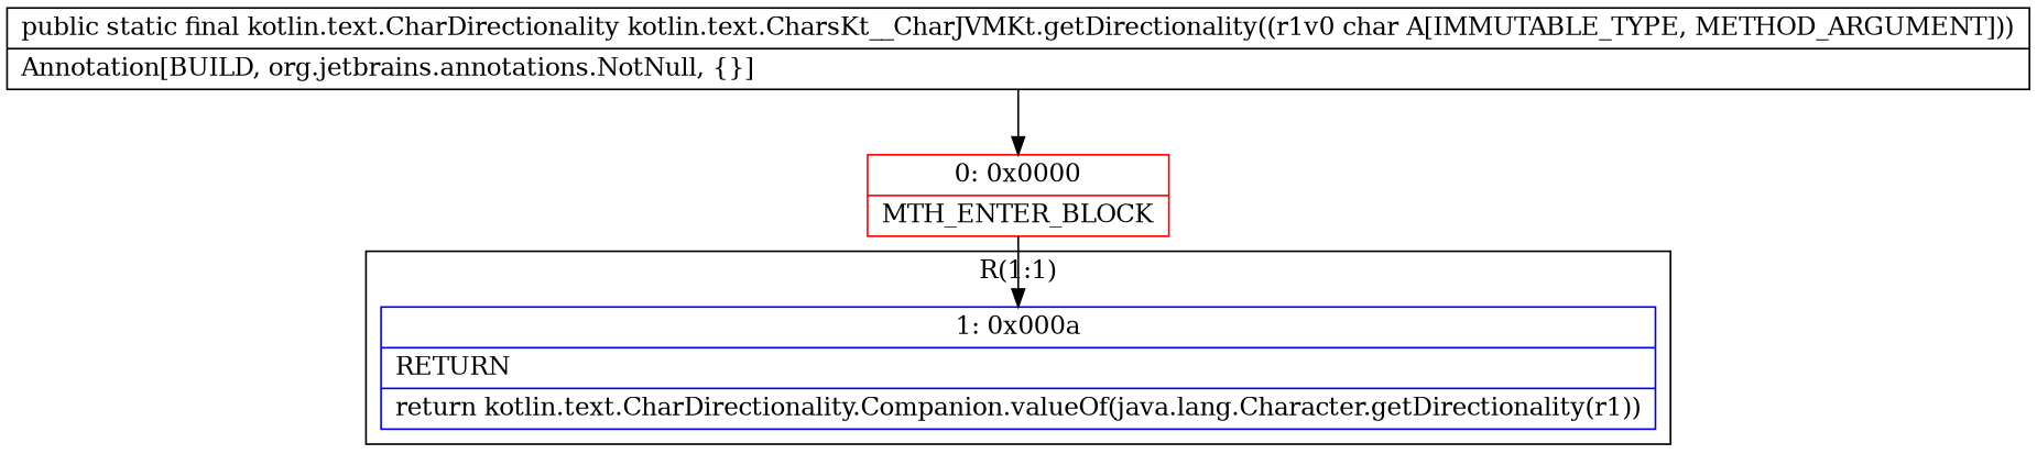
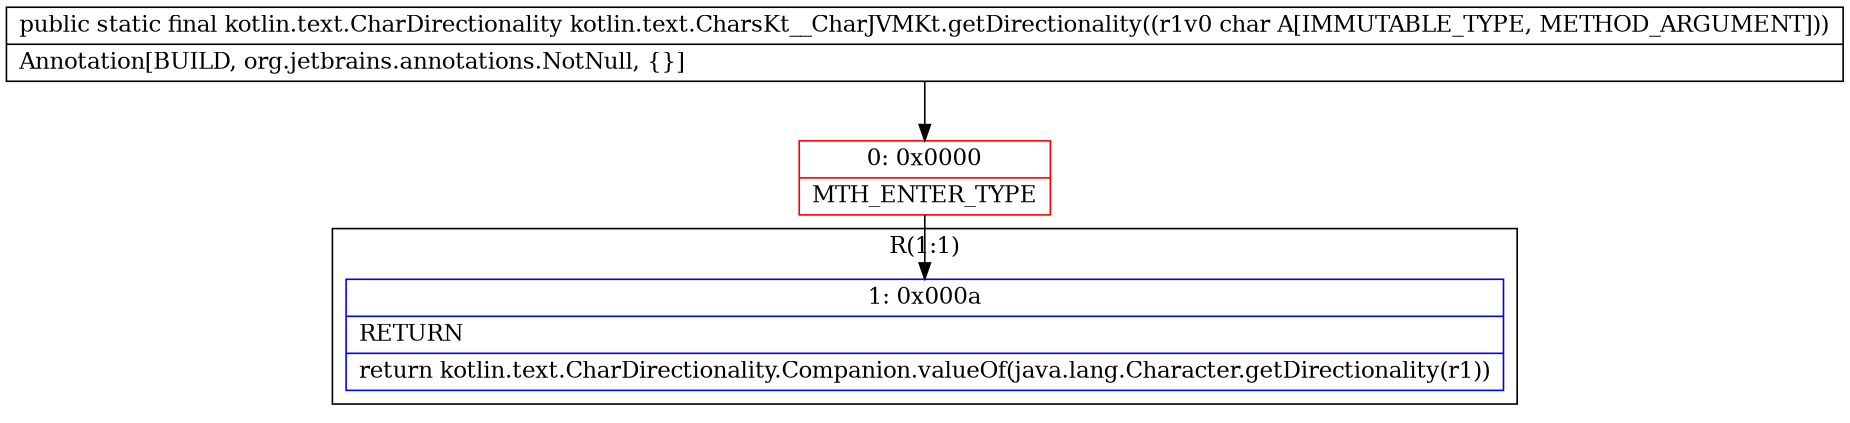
  digraph {
    node [shape=record]
    n1 [color=blue label="{1\:\ 0x000a|RETURN\l|return kotlin.text.CharDirectionality.Companion.valueOf(java.lang.Character.getDirectionality(r1))\l}"]
-   n2 [color=red label="{0\:\ 0x0000|MTH_ENTER_BLOCK\l}"]
+   n2 [color=red label="{0\:\ 0x0000|MTH_ENTER_TYPE\l}"]
    n3 [label="{public static final kotlin.text.CharDirectionality kotlin.text.CharsKt__CharJVMKt.getDirectionality((r1v0 char A[IMMUTABLE_TYPE, METHOD_ARGUMENT]))  | Annotation[BUILD, org.jetbrains.annotations.NotNull, \{\}]\l}"]
    subgraph cluster_1 {
      label="R(1:1)"
      n1
    }
    n2 -> n1
    n3 -> n2
  }
